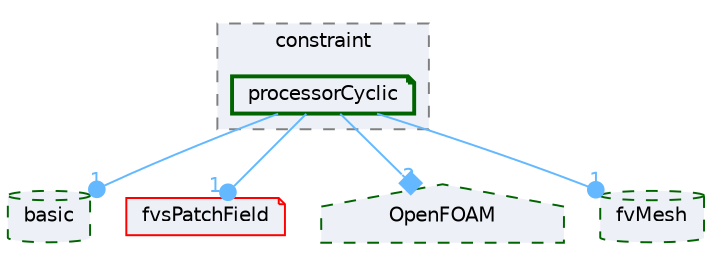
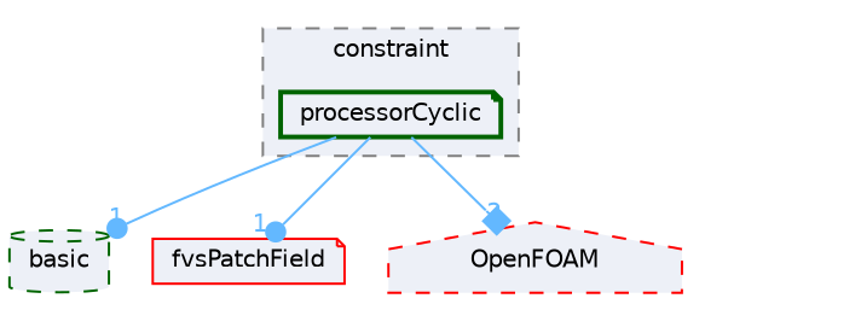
  digraph {
    compound=true
    node [color=darkgreen fillcolor="#edf0f7" fontname=Helvetica fontsize=10 shape=note style="filled,dashed"]
    edge [arrowhead=dot color=steelblue1 fontcolor=steelblue1 fontname=Helvetica fontsize=10 headlabel=1 labeldistance=1.5 labelfontname=Helvetica labelfontsize=10]
    n1 [height=0.2 label=processorCyclic style="filled,bold" width=0.4]
    n2 [height=0.2 label=basic shape=cylinder width=0.4]
    n3 [color=red height=0.2 label=fvsPatchField style=filled width=0.4]
-   n4 [height=0.2 label=OpenFOAM shape=house width=0.4]
-   n5 [height=0.2 label=fvMesh shape=cylinder width=0.4]
+   n4 [color=red height=0.2 label=OpenFOAM shape=house width=0.4]
    subgraph cluster_1 {
      bgcolor="#edf0f7"
      fontname=Helvetica
      fontsize=10
      label=constraint
      pencolor=grey50
      style="filled,dashed"
      n1
    }
    n1 -> n2
    n1 -> n3
    n1 -> n4 [arrowhead=box headlabel=2]
-   n1 -> n5
  }
